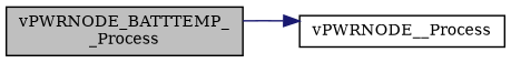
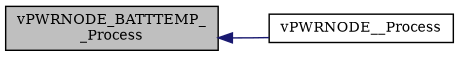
  digraph {
    rankdir=LR
    fontname="DejaVu Serif"
    node [color=black fontname="DejaVu Serif" fontsize=10 shape=record style=filled]
    n1 [fillcolor=grey75 fontcolor=black height=0.2 label="vPWRNODE_BATTTEMP_\l_Process" width=0.4]
    n2 [fillcolor=white height=0.2 label=vPWRNODE__Process width=0.4]
-   n2 -> n1 [color=midnightblue dir=back fontname="DejaVu Serif" fontsize=10 labelfontname=Helvetica labelfontsize=10 style=solid]
+   n1 -> n2 [color=midnightblue dir=back fontname="DejaVu Serif" fontsize=10 labelfontname=Helvetica labelfontsize=10 style=solid]
  }
